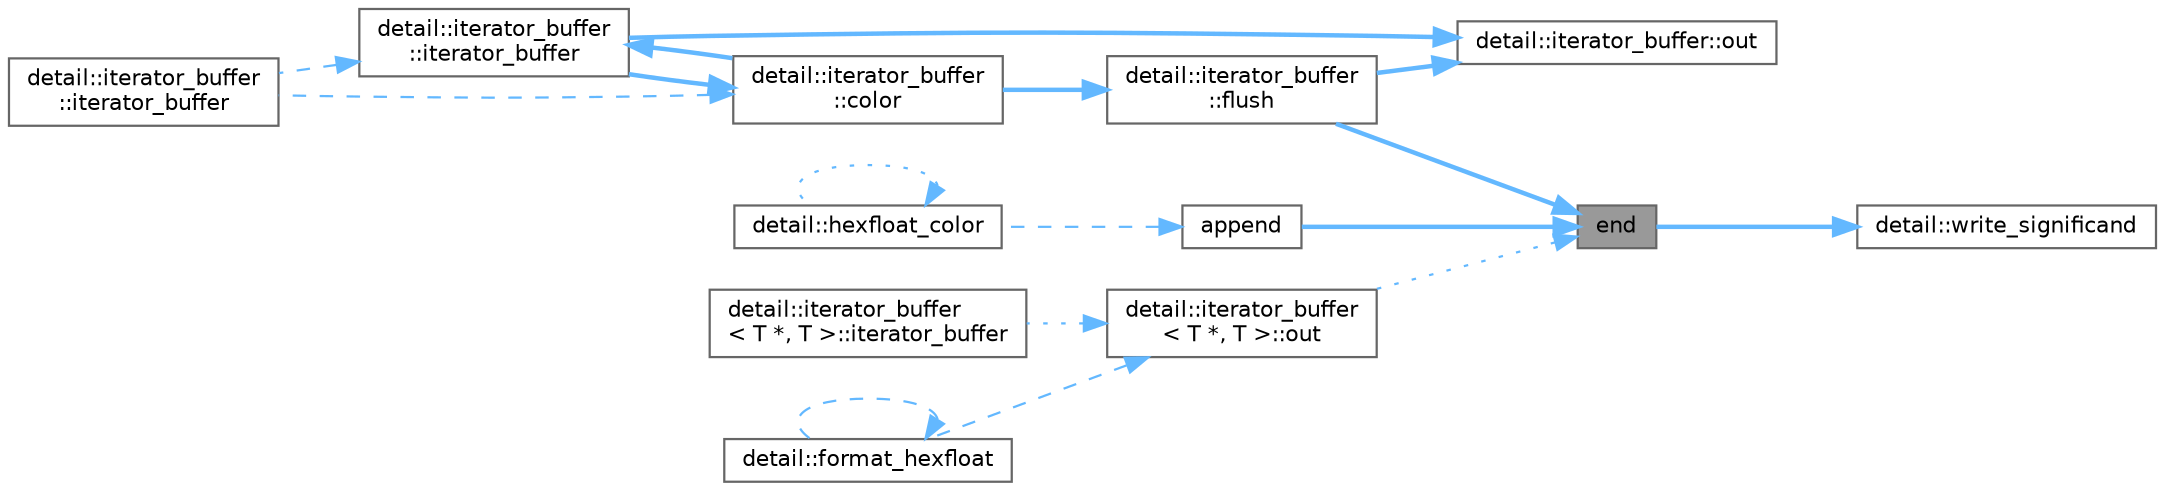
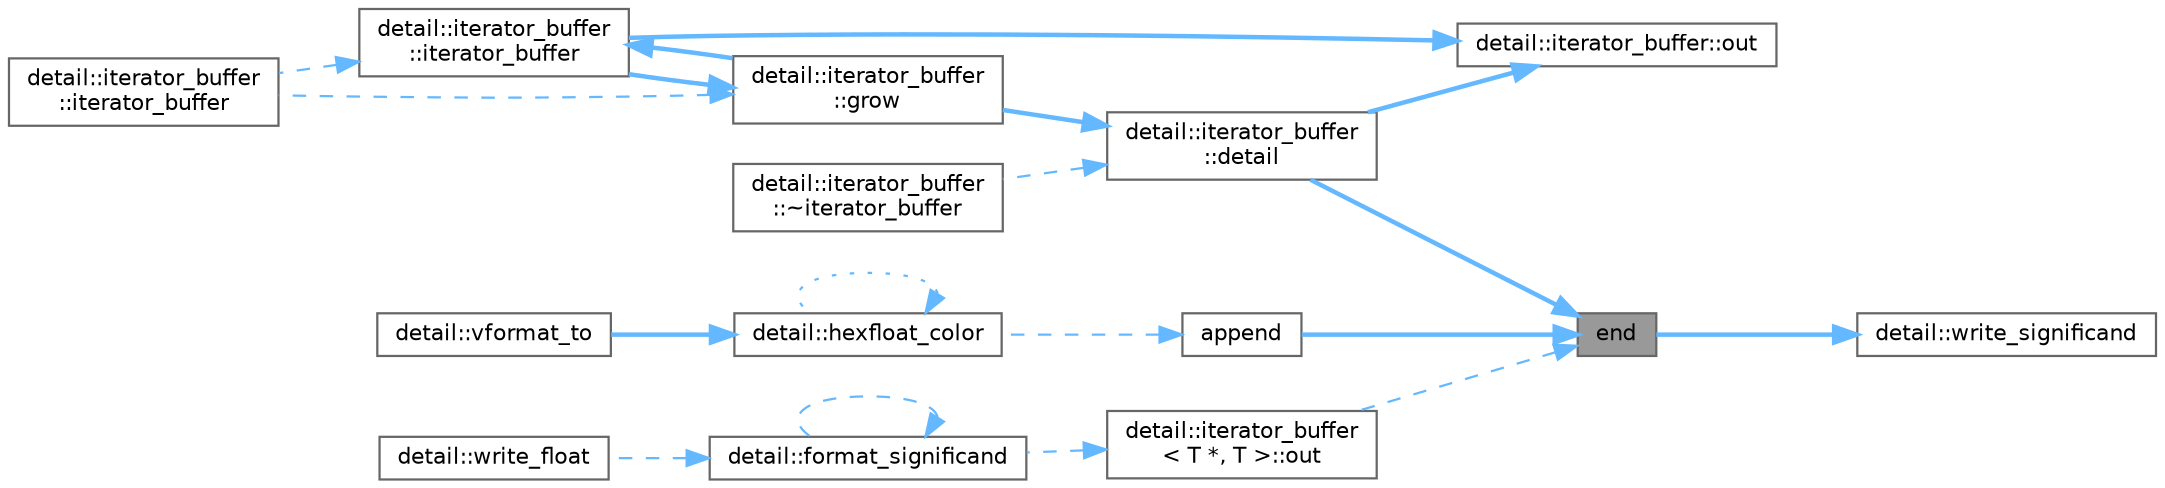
  digraph {
    rankdir=RL
    node [color=grey40 fillcolor=white fontname=Helvetica fontsize=10 shape=box style=filled]
    edge [color=steelblue1 dir=back fontname=Helvetica fontsize=10 labelfontname=Helvetica labelfontsize=10 style=bold]
    n1 [color=gray40 fillcolor=grey60 fontcolor=black height=0.2 label=end width=0.4]
    n2 [height=0.2 label=append width=0.4]
-   n3 [height=0.2 label="detail::iterator_buffer\l::flush" width=0.4]
+   n3 [height=0.2 label="detail::iterator_buffer\l::detail" width=0.4]
    n4 [height=0.2 label="detail::iterator_buffer\l\< T *, T \>::out" width=0.4]
    n5 [height=0.2 label="detail::hexfloat_color" width=0.4]
-   n6 [height=0.2 label="detail::iterator_buffer\l::color" width=0.4]
-   n8 [height=0.2 label="detail::format_hexfloat" width=0.4]
-   n9 [height=0.2 label="detail::iterator_buffer\l\< T *, T \>::iterator_buffer" width=0.4]
+   n6 [height=0.2 label="detail::iterator_buffer\l::grow" width=0.4]
+   n7 [height=0.2 label="detail::iterator_buffer\l::~iterator_buffer" width=0.4]
+   n8 [height=0.2 label="detail::format_significand" width=0.4]
    n10 [height=0.2 label="detail::write_significand" width=0.4]
+   n11 [height=0.2 label="detail::write_float" width=0.4]
+   n12 [height=0.2 label="detail::vformat_to" width=0.4]
    n13 [height=0.2 label="detail::iterator_buffer\l::iterator_buffer" width=0.4]
    n14 [height=0.2 label="detail::iterator_buffer\l::iterator_buffer" width=0.4]
    n15 [height=0.2 label="detail::iterator_buffer::out" width=0.4]
    n1 -> n2
    n1 -> n3
-   n1 -> n4 [style=dotted]
+   n1 -> n4 [style=dashed]
    n2 -> n5 [style=dashed]
    n3 -> n6
+   n3 -> n7 [style=dashed]
    n4 -> n8 [style=dashed]
-   n4 -> n9 [style=dotted]
    n5 -> n5 [style=dotted]
+   n5 -> n12
    n6 -> n13 [style=dashed]
    n6 -> n14
    n8 -> n8 [style=dashed]
+   n8 -> n11 [style=dashed]
    n10 -> n1
    n14 -> n6
    n14 -> n13 [style=dashed]
    n15 -> n3
    n15 -> n14
  }
